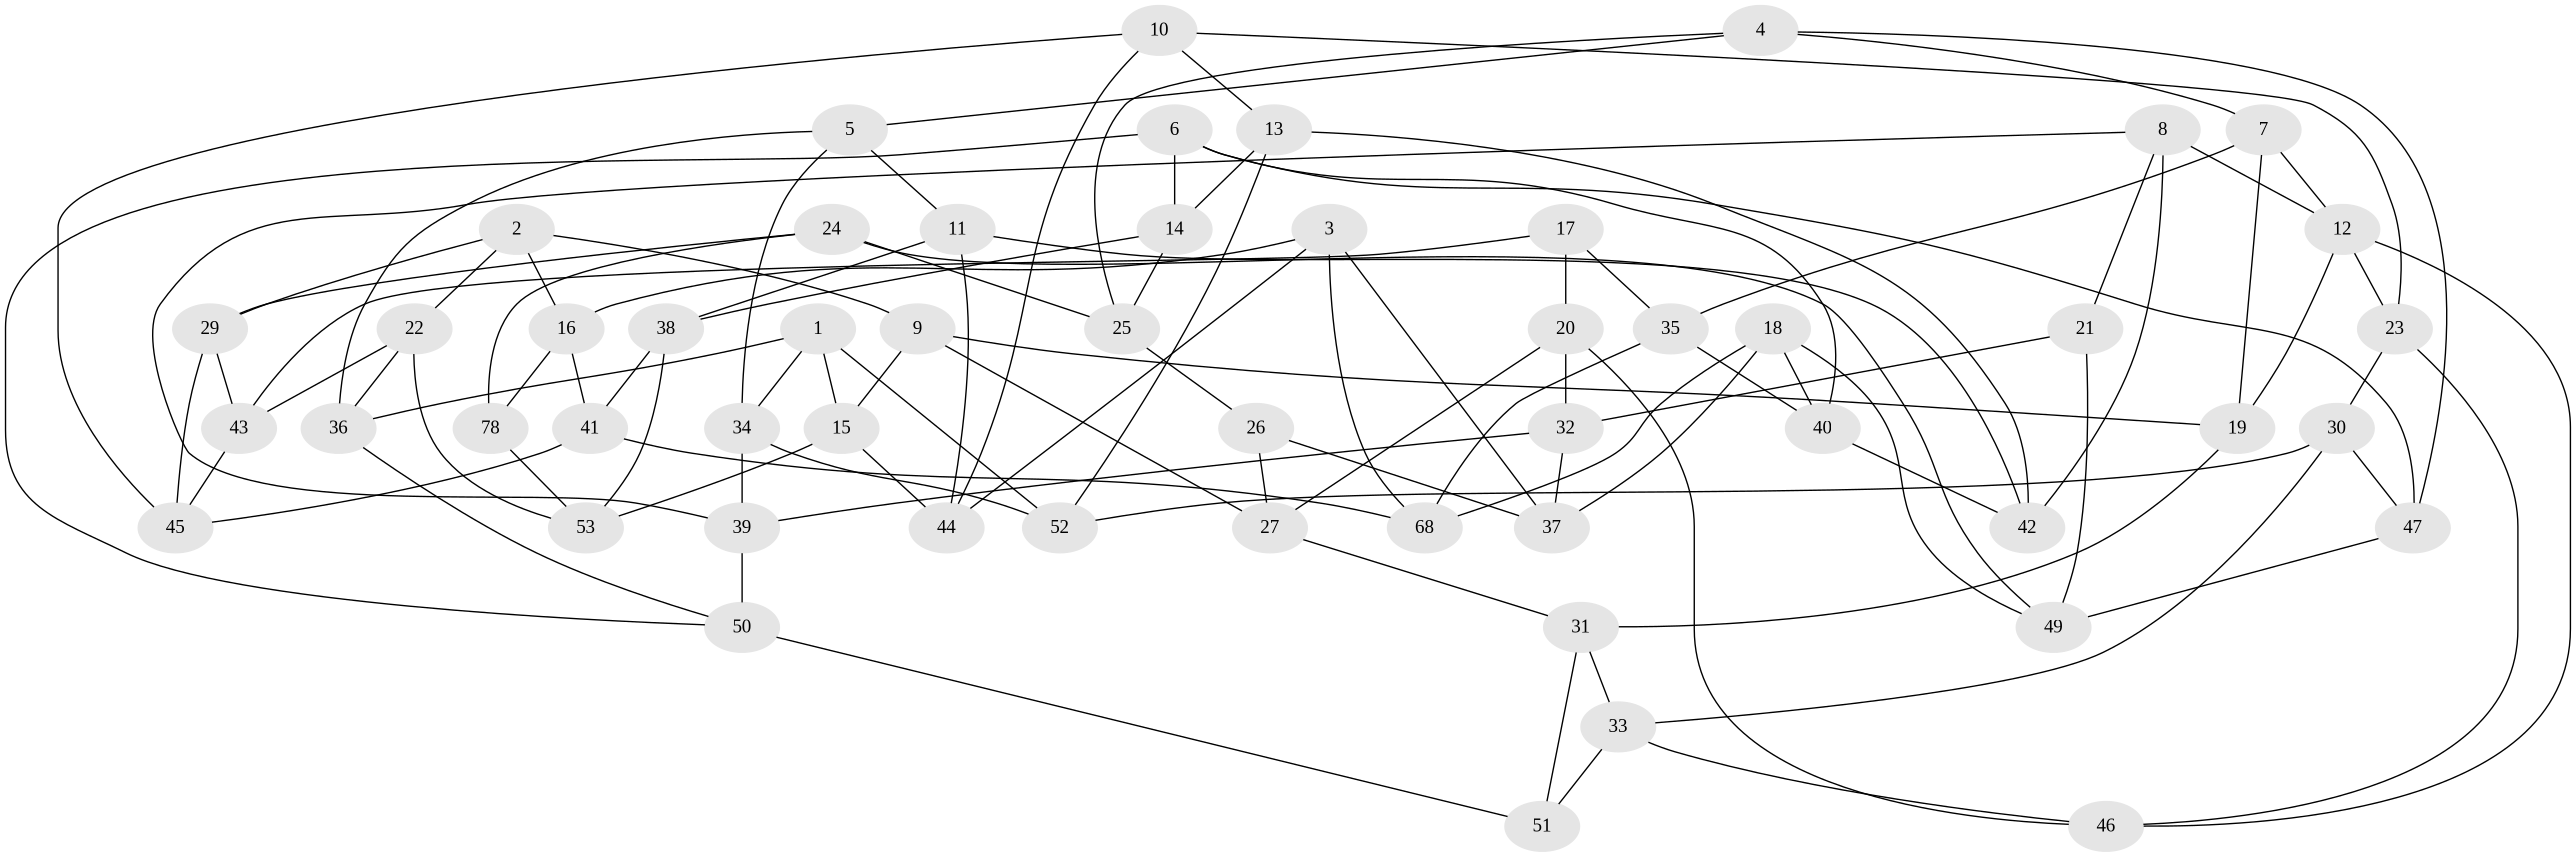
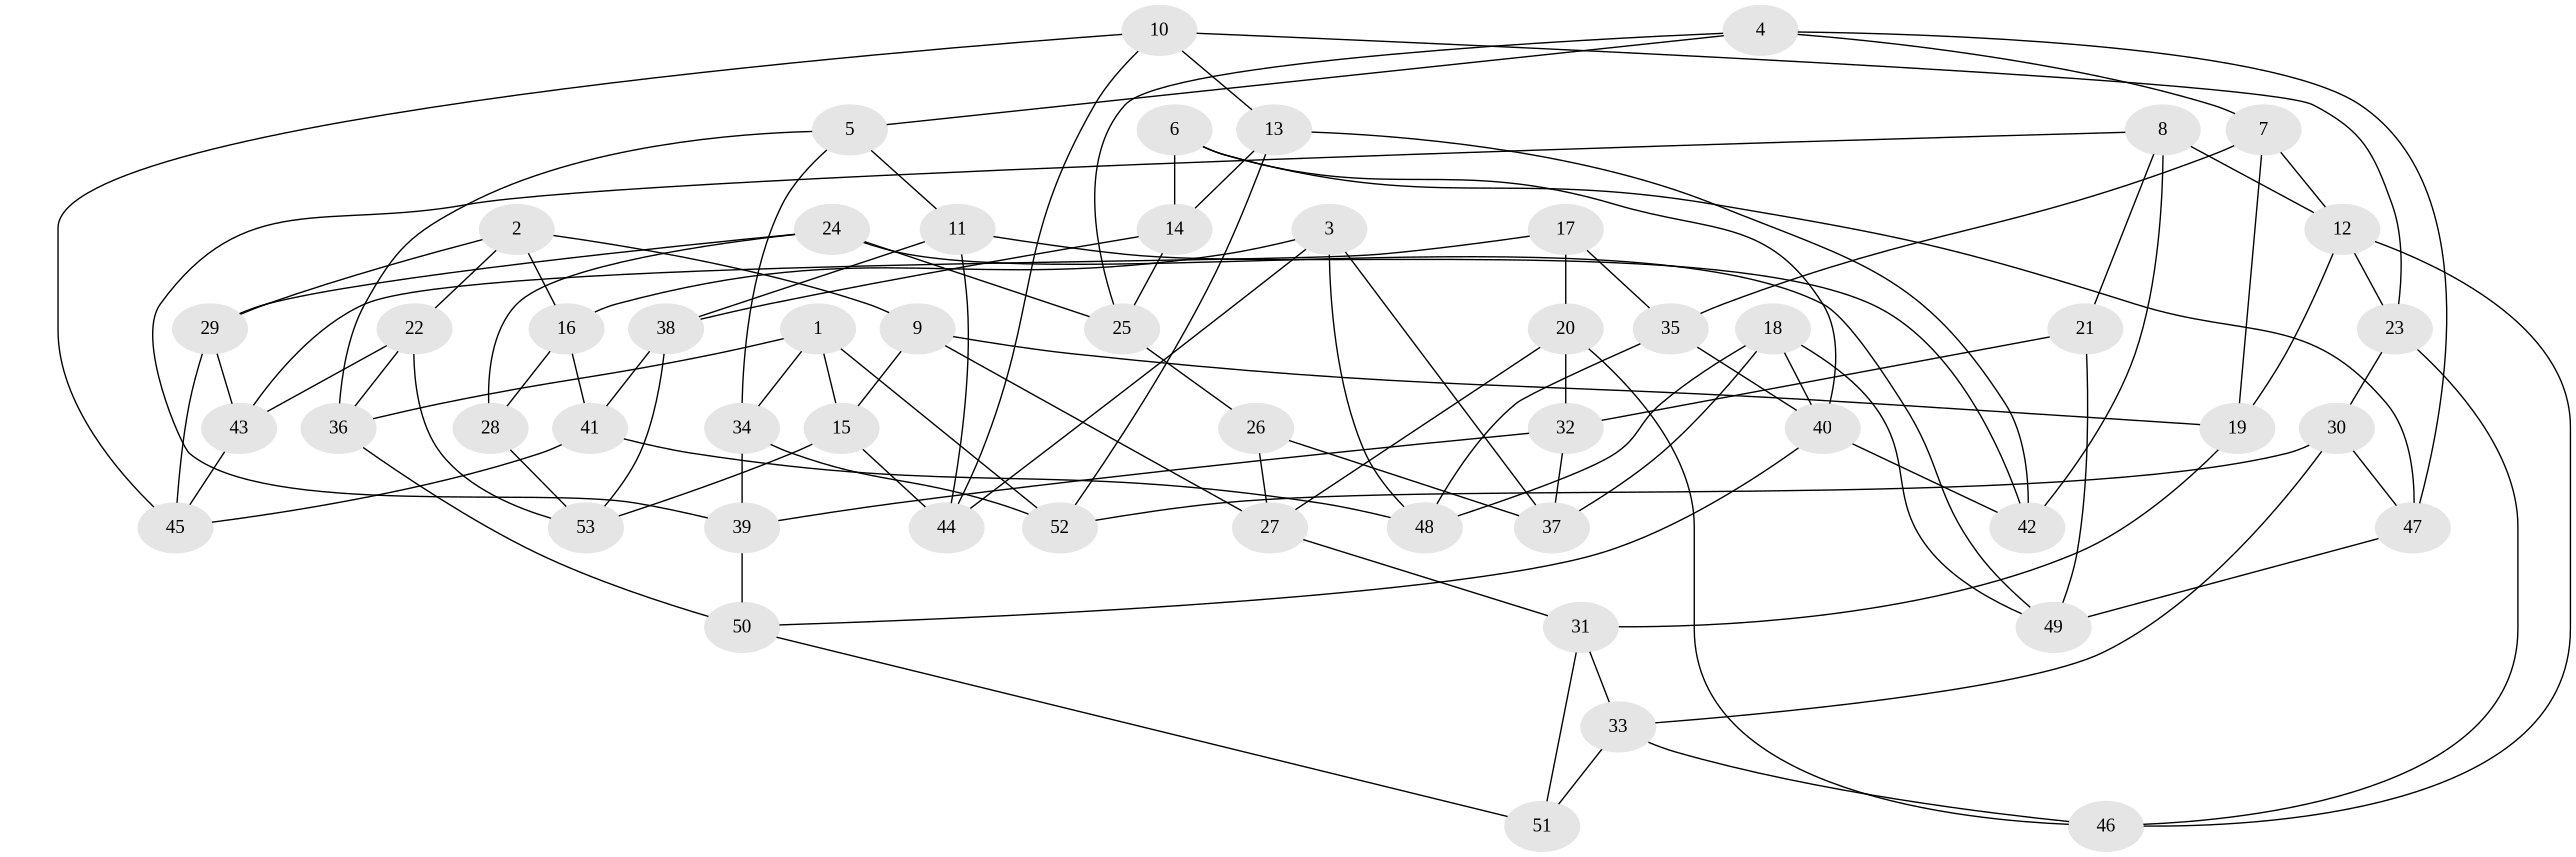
  graph {
    fontname="Liberation Serif"
    node [color=gray90 fontname="Liberation Serif" style=filled]
    edge [fontname="Liberation Serif"]
    1
    15
    34
    36
    52
    44
    53
    39
    50
    2
    9
    16
    22
    29
    19
    27
-   28 [label=78]
+   28
    41
    43
    45
    3
    37
-   48 [label=68]
+   48
    4
    5
    7
    25
    47
    11
    12
    35
    26
    49
    42
    38
    6
    14
    40
    51
    23
    46
    31
    8
    21
    32
    10
    13
    30
    17
    20
    18
    33
    24
    1 -- 15
    1 -- 34
    1 -- 36
    1 -- 52
    15 -- 44
    15 -- 53
    34 -- 52
    34 -- 39
    36 -- 50
    39 -- 50
    50 -- 51
    2 -- 9
    2 -- 16
    2 -- 22
    2 -- 29
    9 -- 15
    9 -- 19
    9 -- 27
    16 -- 28
    16 -- 41
    22 -- 36
    22 -- 53
    22 -- 43
    29 -- 43
    29 -- 45
    19 -- 31
    27 -- 31
    28 -- 53
    41 -- 45
    41 -- 48
    43 -- 45
    3 -- 44
    3 -- 16
    3 -- 37
    3 -- 48
    4 -- 5
    4 -- 7
    4 -- 25
    4 -- 47
    5 -- 34
    5 -- 36
    5 -- 11
    7 -- 19
    7 -- 12
    7 -- 35
    25 -- 26
    47 -- 49
    11 -- 44
    11 -- 42
    11 -- 38
    12 -- 19
    12 -- 23
    12 -- 46
    35 -- 48
    35 -- 40
    26 -- 27
    26 -- 37
    38 -- 53
    38 -- 41
-   6 -- 50
+   40 -- 50
    6 -- 47
    6 -- 14
    6 -- 40
    14 -- 25
    14 -- 38
    40 -- 42
    23 -- 46
    23 -- 30
    31 -- 51
    31 -- 33
    8 -- 39
    8 -- 12
    8 -- 42
    8 -- 21
    21 -- 49
    21 -- 32
    32 -- 39
    32 -- 37
    10 -- 44
    10 -- 45
    10 -- 23
    10 -- 13
    13 -- 52
    13 -- 42
    13 -- 14
    30 -- 52
    30 -- 47
    30 -- 33
    17 -- 43
    17 -- 35
    17 -- 20
    20 -- 27
    20 -- 46
    20 -- 32
    18 -- 37
    18 -- 48
    18 -- 49
    18 -- 40
    33 -- 51
    33 -- 46
    24 -- 29
    24 -- 28
    24 -- 25
    24 -- 49
  }
